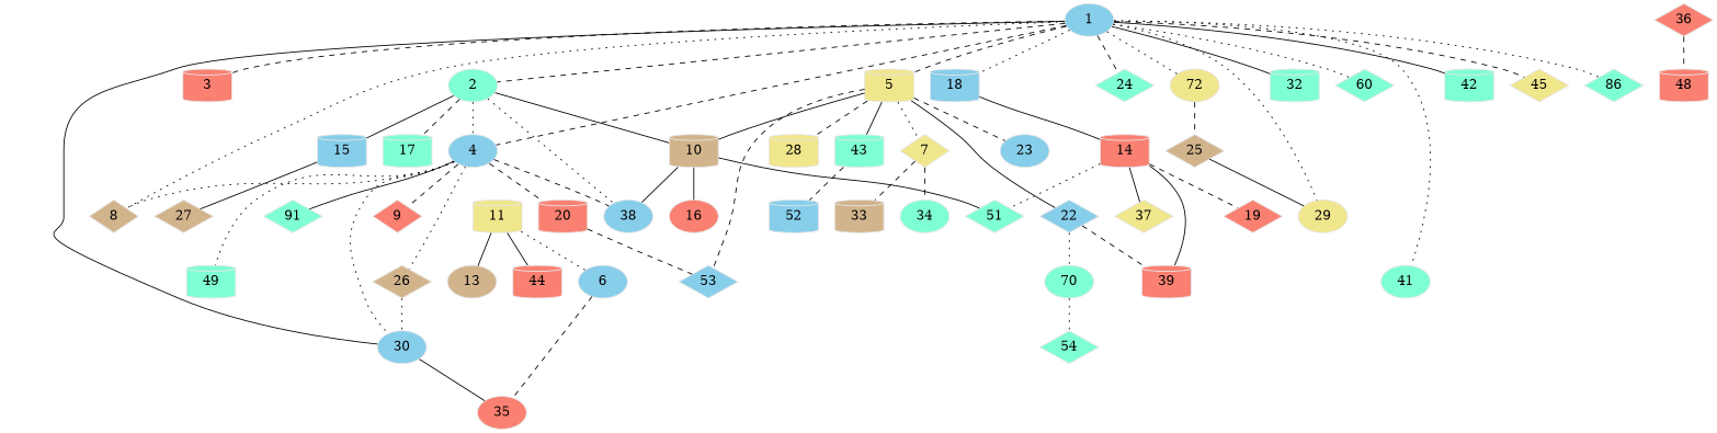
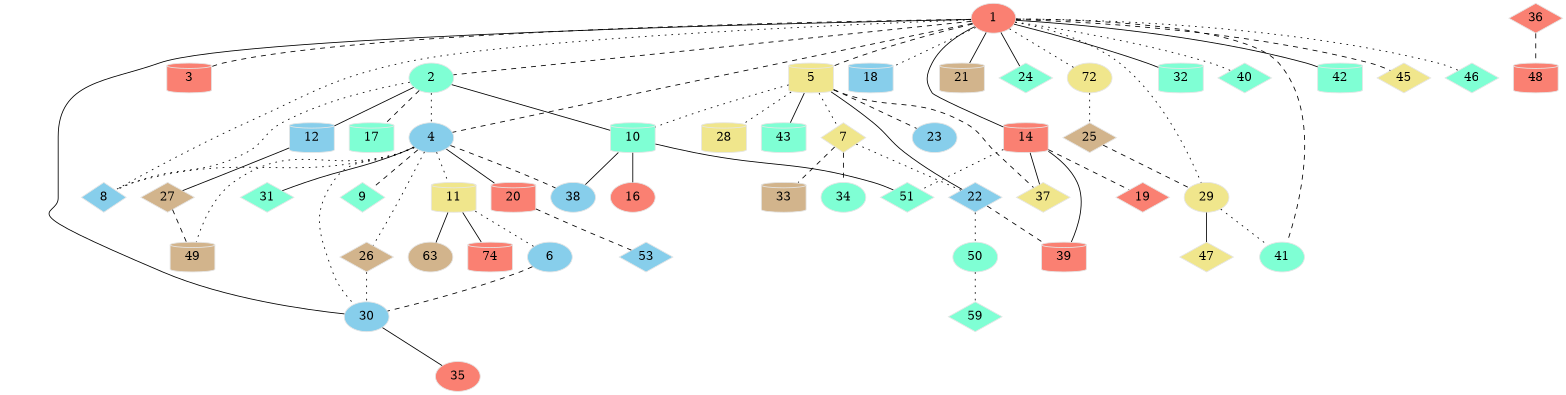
  graph {
    node [color=gray90 fillcolor=aquamarine shape=cylinder style=filled]
    edge [style=dashed]
-   1 [fillcolor=skyblue shape=ellipse]
+   1 [fillcolor=salmon shape=ellipse]
    2 [shape=ellipse]
    3 [fillcolor=salmon]
    4 [fillcolor=skyblue shape=ellipse]
    5 [fillcolor=khaki]
-   8 [fillcolor=tan shape=diamond]
+   8 [fillcolor=skyblue shape=diamond]
    n7 [fillcolor=khaki label=72 shape=ellipse]
    14 [fillcolor=salmon]
    18 [fillcolor=skyblue]
+   21 [fillcolor=tan]
    24 [shape=diamond]
    29 [fillcolor=khaki shape=ellipse]
    30 [fillcolor=skyblue shape=ellipse]
    32
-   40 [shape=diamond label=60]
+   40 [shape=diamond]
    41 [shape=ellipse]
    42
    45 [fillcolor=khaki shape=diamond]
-   46 [shape=diamond label=86]
-   10 [fillcolor=tan]
-   15 [fillcolor=skyblue]
+   46 [shape=diamond]
+   10
+   15 [fillcolor=skyblue label=12]
    17
-   9 [fillcolor=salmon shape=diamond]
+   9 [shape=diamond]
    11 [fillcolor=khaki]
    20 [fillcolor=salmon]
    26 [fillcolor=tan shape=diamond]
-   31 [shape=diamond label=91]
+   31 [shape=diamond]
    38 [fillcolor=skyblue shape=ellipse]
-   49
+   49 [fillcolor=tan]
    7 [fillcolor=khaki shape=diamond]
    22 [fillcolor=skyblue shape=diamond]
    23 [fillcolor=skyblue shape=ellipse]
    28 [fillcolor=khaki]
    43
    53 [fillcolor=skyblue shape=diamond]
    25 [fillcolor=tan shape=diamond]
    51 [shape=diamond]
    19 [fillcolor=salmon shape=diamond]
    37 [fillcolor=khaki shape=diamond]
    39 [fillcolor=salmon]
+   47 [fillcolor=khaki shape=diamond]
    35 [fillcolor=salmon shape=ellipse]
    16 [fillcolor=salmon shape=ellipse]
    27 [fillcolor=tan shape=diamond]
    6 [fillcolor=skyblue shape=ellipse]
-   13 [fillcolor=tan shape=ellipse]
-   44 [fillcolor=salmon]
+   13 [fillcolor=tan shape=ellipse label=63]
+   44 [fillcolor=salmon label=74]
    33 [fillcolor=tan]
    34 [shape=ellipse]
-   50 [shape=ellipse label=70]
-   52 [fillcolor=skyblue]
+   50 [shape=ellipse]
    36 [fillcolor=salmon shape=diamond]
    48 [fillcolor=salmon]
-   54 [shape=diamond]
+   54 [shape=diamond label=59]
    1 -- 2
    1 -- 3
    1 -- 4
    1 -- 5
    1 -- 8 [style=dotted]
    1 -- n7 [style=dotted]
-   18 -- 14 [style=solid]
+   1 -- 14 [style=solid]
    1 -- 18 [style=dotted]
-   1 -- 24
+   1 -- 21 [style=solid]
+   1 -- 24 [style=solid]
    1 -- 29 [style=dotted]
    1 -- 30 [style=solid]
    1 -- 32 [style=solid]
    1 -- 40 [style=dotted]
-   1 -- 41 [style=dotted]
+   1 -- 41
    1 -- 42 [style=solid]
    1 -- 45
    1 -- 46 [style=dotted]
    2 -- 4 [style=dotted]
-   2 -- 38 [style=dotted]
+   2 -- 8 [style=dotted]
    2 -- 10 [style=solid]
    2 -- 15 [style=solid]
    2 -- 17
    4 -- 8 [style=dotted]
    4 -- 30 [style=dotted]
    4 -- 9
-   4 -- 20
+   4 -- 11 [style=dotted]
+   4 -- 20 [style=solid]
    4 -- 26 [style=dotted]
    4 -- 31 [style=solid]
    4 -- 38
    4 -- 49 [style=dotted]
-   5 -- 10 [style=solid]
+   5 -- 10 [style=dotted]
    5 -- 7 [style=dotted]
    5 -- 22 [style=solid]
    5 -- 23
-   5 -- 28
+   5 -- 28 [style=dotted]
    5 -- 43 [style=solid]
-   5 -- 53
-   n7 -- 25
+   5 -- 37
+   n7 -- 25 [style=dotted]
    14 -- 51 [style=dotted]
    14 -- 19
    14 -- 37 [style=solid]
    14 -- 39 [style=solid]
+   29 -- 41 [style=dotted]
+   29 -- 47 [style=solid]
    30 -- 35 [style=solid]
    10 -- 38 [style=solid]
    10 -- 51 [style=solid]
    10 -- 16 [style=solid]
    15 -- 27 [style=solid]
    11 -- 6 [style=dotted]
    11 -- 13 [style=solid]
    11 -- 44 [style=solid]
    20 -- 53
    26 -- 30 [style=dotted]
+   7 -- 22 [style=dotted]
    7 -- 33
    7 -- 34
    22 -- 39
    22 -- 50 [style=dotted]
-   43 -- 52
-   25 -- 29 [style=solid]
-   6 -- 35
+   25 -- 29
+   27 -- 49
+   6 -- 30
    50 -- 54 [style=dotted]
    36 -- 48
  }
